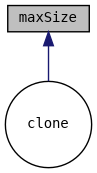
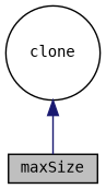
  digraph {
    rankdir=TB
    fontname="DejaVu Sans Mono"
    node [color=black fontname="DejaVu Sans Mono" fontsize=10]
    n1 [fillcolor=grey75 fontcolor=black height=0.2 label=maxSize shape=box style=filled width=0.4]
    n2 [height=0.2 label=clone shape=circle width=0.4]
-   n1 -> n2 [color=midnightblue dir=back fontname="DejaVu Sans Mono" fontsize=10 labelfontname=FreeSans labelfontsize=10 style=solid]
+   n2 -> n1 [color=midnightblue dir=back fontname="DejaVu Sans Mono" fontsize=10 labelfontname=FreeSans labelfontsize=10 style=solid]
  }
